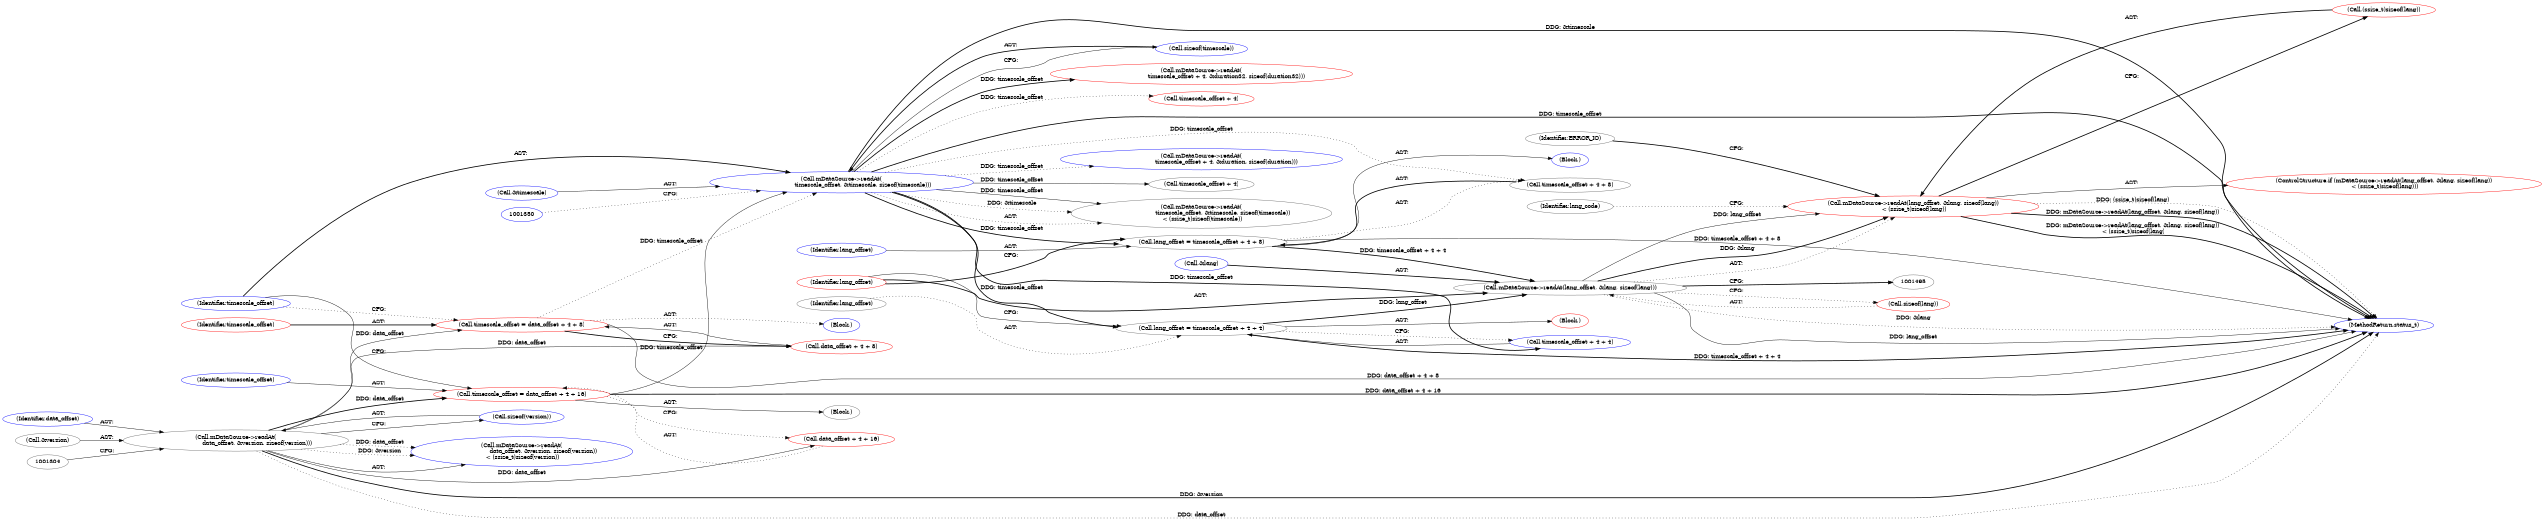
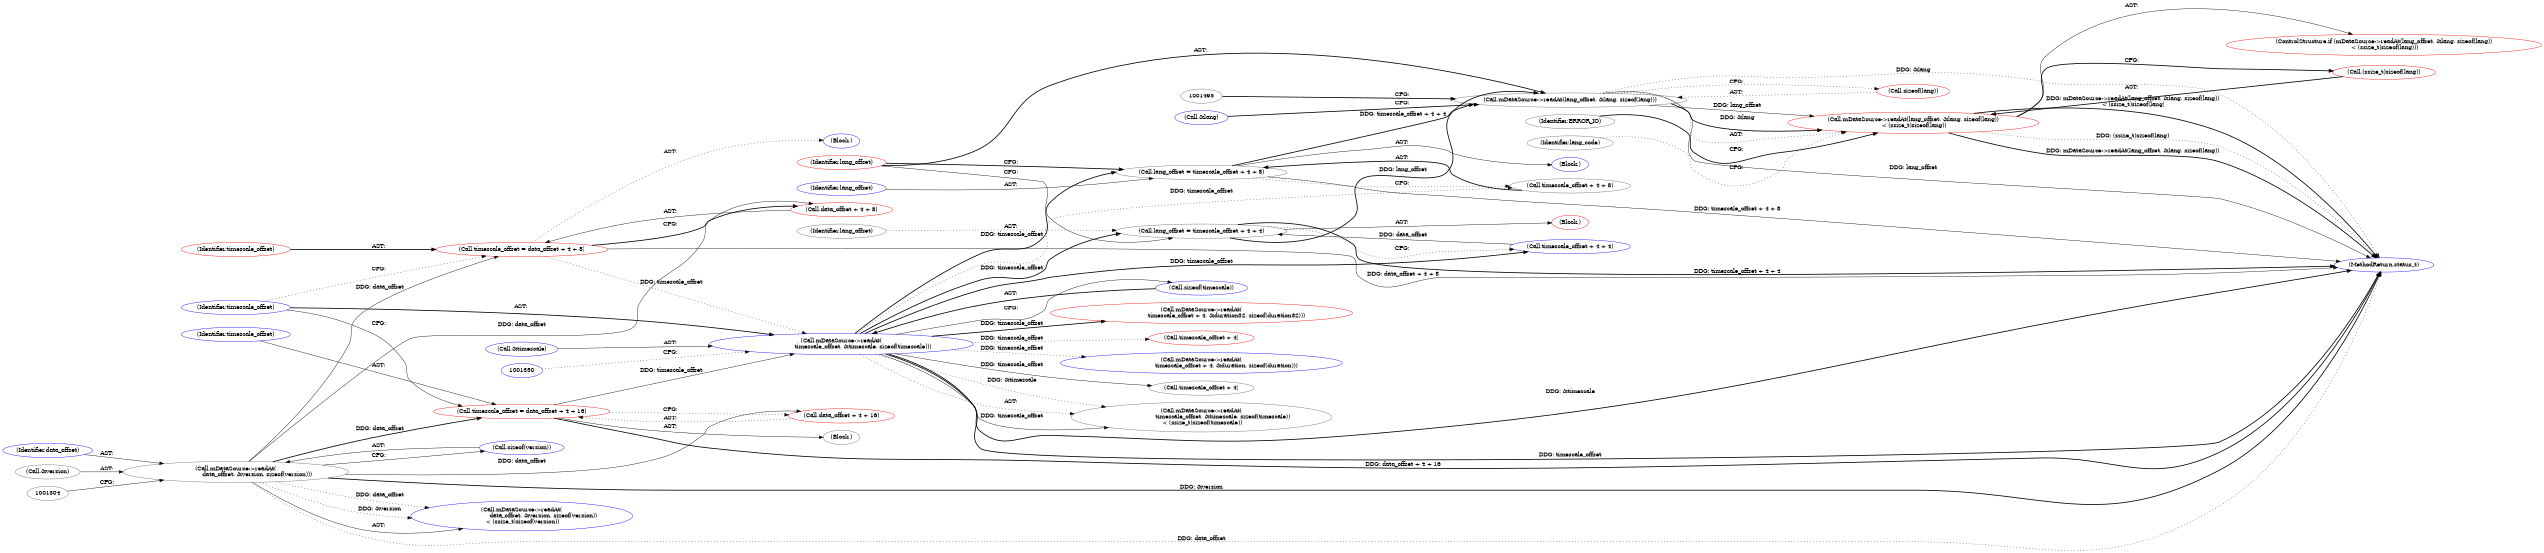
  digraph {
    rankdir=LR
    node [color=blue]
    edge [style=solid]
    n1 [color=gray40 label="(Call,mDataSource->readAt(lang_offset, &lang, sizeof(lang)))"]
    n2 [color=red label="(Call,mDataSource->readAt(lang_offset, &lang, sizeof(lang))\n < (ssize_t)sizeof(lang))"]
    n3 [color=red label="(Call,sizeof(lang))"]
    n4 [label="(MethodReturn,status_t)"]
    n5 [color=red label="(Call,(ssize_t)sizeof(lang))"]
    n6 [color=red label="(ControlStructure,if (mDataSource->readAt(lang_offset, &lang, sizeof(lang))\n < (ssize_t)sizeof(lang)))"]
    n7 [color=gray40 label="(Call,lang_offset = timescale_offset + 4 + 8)"]
    n8 [label="(Block,)"]
    n9 [color=gray40 label="(Call,timescale_offset + 4 + 8)"]
    n10 [label="(Call,mDataSource->readAt(\n                        timescale_offset, &timescale, sizeof(timescale)))"]
    n11 [color=gray40 label="(Call,lang_offset = timescale_offset + 4 + 4)"]
    n12 [color=red label="(Call,timescale_offset + 4)"]
    n13 [label="(Call,sizeof(timescale))"]
    n14 [label="(Call,timescale_offset + 4 + 4)"]
    n15 [label="(Call,mDataSource->readAt(\n                            timescale_offset + 4, &duration, sizeof(duration)))"]
    n16 [color=gray40 label="(Call,timescale_offset + 4)"]
    n17 [color=gray40 label="(Call,mDataSource->readAt(\n                        timescale_offset, &timescale, sizeof(timescale))\n < (ssize_t)sizeof(timescale))"]
    n18 [color=red label="(Call,mDataSource->readAt(\n                            timescale_offset + 4, &duration32, sizeof(duration32)))"]
    n19 [color=red label="(Block,)"]
    n20 [color=red label="(Call,timescale_offset = data_offset + 4 + 8)"]
    n21 [color=red label="(Call,data_offset + 4 + 8)"]
    n22 [label="(Block,)"]
    n23 [color=gray40 label="(Call,mDataSource->readAt(\n                        data_offset, &version, sizeof(version)))"]
    n24 [color=red label="(Call,timescale_offset = data_offset + 4 + 16)"]
    n25 [color=red label="(Call,data_offset + 4 + 16)"]
    n26 [label="(Call,sizeof(version))"]
    n27 [label="(Call,mDataSource->readAt(\n                        data_offset, &version, sizeof(version))\n < (ssize_t)sizeof(version))"]
    n28 [color=gray40 label="(Block,)"]
    n29 [label="(Identifier,timescale_offset)"]
    n30 [color=red label="(Identifier,lang_offset)"]
    n31 [color=gray40 label="(Identifier,ERROR_IO)"]
    n32 [color=red label="(Identifier,timescale_offset)"]
    n33 [label="(Identifier,data_offset)"]
    n34 [color=gray40 label="(Identifier,lang_offset)"]
    n35 [label="(Call,&timescale)"]
    n36 [label="(Identifier,lang_offset)"]
    n37 [color=gray40 label="(Identifier,lang_code)"]
    n38 [label="(Call,&lang)"]
    n39 [label="(Identifier,timescale_offset)"]
    n40 [color=gray40 label="(Call,&version)"]
    1001495 [color=gray40]
    1001350
    1001304 [color=gray40]
    n1 -> n2 [label="AST: " style=dotted]
    n1 -> n2 [label="DDG: lang_offset"]
    n1 -> n2 [label="DDG: &lang" style=bold]
    n1 -> n3 [label="CFG: " style=dotted]
    n1 -> n4 [label="DDG: lang_offset"]
    n1 -> n4 [label="DDG: &lang" style=dotted]
    n2 -> n4 [label="DDG: mDataSource->readAt(lang_offset, &lang, sizeof(lang))\n < (ssize_t)sizeof(lang)" style=bold]
    n2 -> n4 [label="DDG: (ssize_t)sizeof(lang)" style=dotted]
    n2 -> n4 [label="DDG: mDataSource->readAt(lang_offset, &lang, sizeof(lang))" style=bold]
    n2 -> n5 [label="CFG: " style=bold]
    n2 -> n6 [label="AST: "]
    n3 -> n1 [label="AST: " style=dotted]
    n5 -> n2 [label="AST: " style=bold]
    n7 -> n1 [label="DDG: timescale_offset + 4 + 4" style=bold]
    n7 -> n4 [label="DDG: timescale_offset + 4 + 8"]
    n7 -> n8 [label="AST: "]
-   n7 -> n9 [label="AST: " style=dotted]
+   n7 -> n9 [label="CFG: " style=dotted]
    n9 -> n7 [label="AST: " style=bold]
    n10 -> n4 [label="DDG: timescale_offset" style=bold]
    n10 -> n4 [label="DDG: &timescale" style=bold]
    n10 -> n7 [label="DDG: timescale_offset" style=bold]
    n10 -> n9 [label="DDG: timescale_offset" style=dotted]
    n10 -> n11 [label="DDG: timescale_offset" style=bold]
    n10 -> n12 [label="DDG: timescale_offset" style=dotted]
    n10 -> n13 [label="CFG: "]
    n10 -> n14 [label="DDG: timescale_offset" style=bold]
    n10 -> n15 [label="DDG: timescale_offset" style=dotted]
    n10 -> n16 [label="DDG: timescale_offset"]
    n10 -> n17 [label="AST: " style=dotted]
    n10 -> n17 [label="DDG: timescale_offset"]
    n10 -> n17 [label="DDG: &timescale" style=dotted]
    n10 -> n18 [label="DDG: timescale_offset" style=bold]
    n11 -> n1 [label="DDG: lang_offset" style=bold]
    n11 -> n4 [label="DDG: timescale_offset + 4 + 4" style=bold]
    n11 -> n14 [label="CFG: " style=dotted]
    n11 -> n19 [label="AST: "]
    n13 -> n10 [label="AST: " style=bold]
-   n14 -> n11 [label="AST: "]
+   n14 -> n11 [label="DDG: data_offset"]
    n20 -> n4 [label="DDG: data_offset + 4 + 8"]
    n20 -> n10 [label="DDG: timescale_offset" style=dotted]
    n20 -> n21 [label="CFG: " style=bold]
    n20 -> n22 [label="AST: " style=dotted]
    n21 -> n20 [label="AST: "]
    n23 -> n4 [label="DDG: &version" style=bold]
    n23 -> n4 [label="DDG: data_offset" style=dotted]
    n23 -> n20 [label="DDG: data_offset"]
    n23 -> n21 [label="DDG: data_offset"]
    n23 -> n24 [label="DDG: data_offset" style=bold]
    n23 -> n25 [label="DDG: data_offset"]
    n23 -> n26 [label="CFG: "]
    n23 -> n27 [label="AST: "]
    n23 -> n27 [label="DDG: data_offset" style=dotted]
    n23 -> n27 [label="DDG: &version" style=dotted]
    n24 -> n4 [label="DDG: data_offset + 4 + 16" style=bold]
    n24 -> n10 [label="DDG: timescale_offset"]
    n24 -> n25 [label="CFG: " style=dotted]
    n24 -> n28 [label="AST: "]
    n25 -> n24 [label="AST: " style=dotted]
    n26 -> n23 [label="AST: "]
    n29 -> n10 [label="AST: " style=bold]
    n29 -> n20 [label="CFG: " style=dotted]
    n29 -> n24 [label="CFG: "]
    n30 -> n1 [label="AST: " style=bold]
    n30 -> n7 [label="CFG: " style=bold]
    n30 -> n11 [label="CFG: "]
    n31 -> n2 [label="CFG: " style=bold]
    n32 -> n20 [label="AST: " style=bold]
    n33 -> n23 [label="AST: "]
    n34 -> n11 [label="AST: " style=dotted]
    n35 -> n10 [label="AST: "]
    n36 -> n7 [label="AST: "]
    n37 -> n2 [label="CFG: " style=dotted]
-   n38 -> n1 [label="AST: " style=bold]
+   n38 -> n1 [label="CFG: " style=bold]
    n39 -> n24 [label="AST: "]
    n40 -> n23 [label="AST: "]
-   n1 -> 1001495 [label="CFG: " style=bold]
+   1001495 -> n1 [label="CFG: " style=bold]
    1001350 -> n10 [label="CFG: " style=dotted]
    1001304 -> n23 [label="CFG: "]
  }
